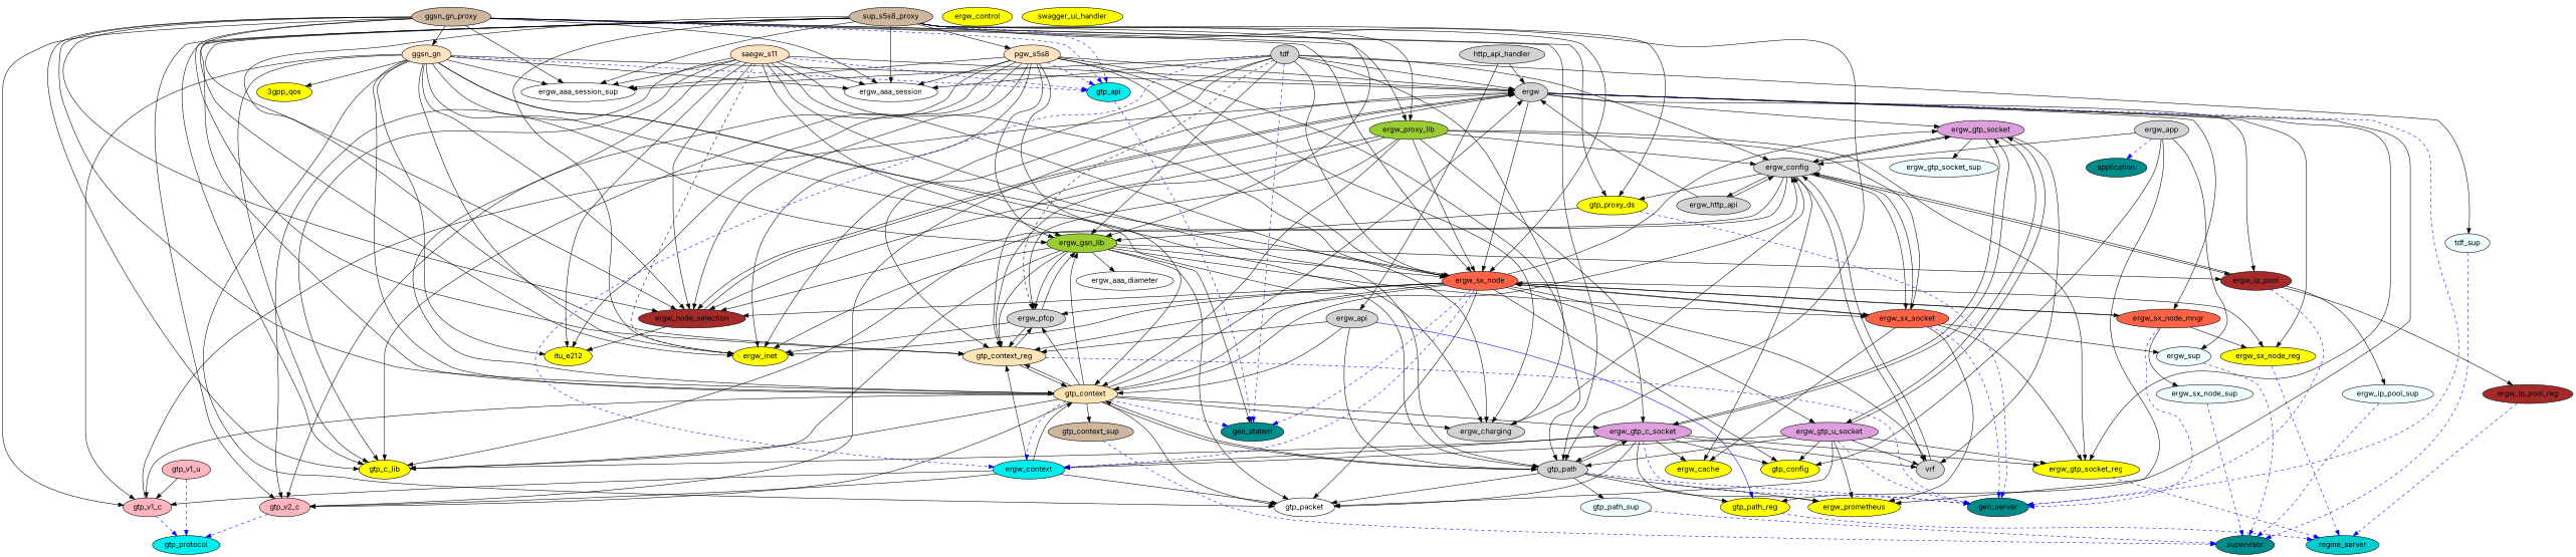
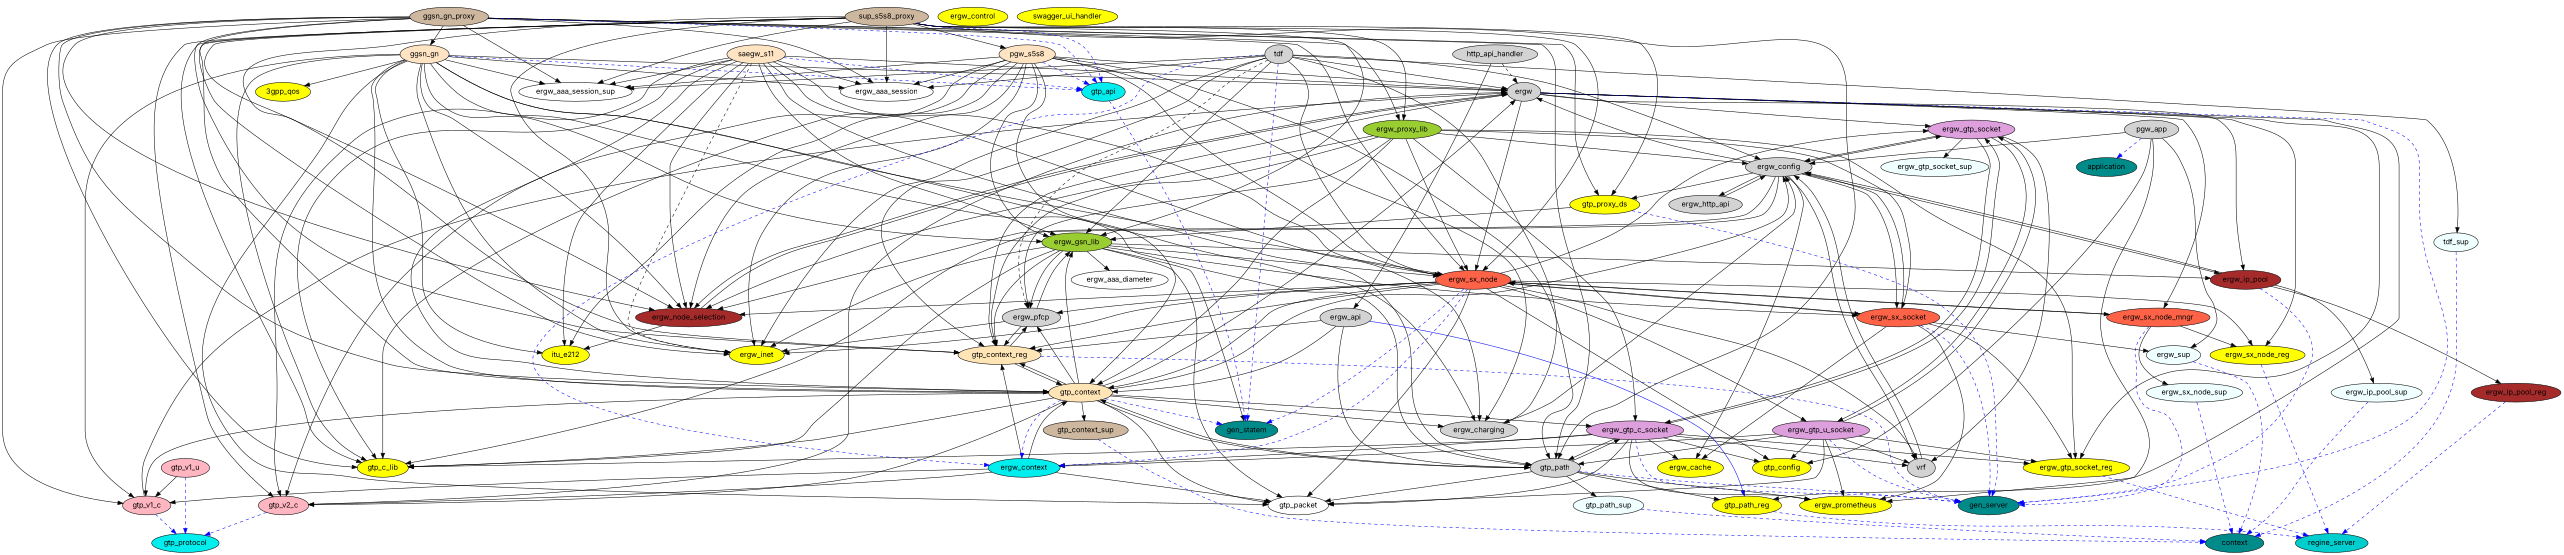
  digraph {
    fontname=Inter
    node [fontname=Inter shape=oval style=filled]
    edge [fontname=Inter]
    "3gpp_qos" [fillcolor=yellow]
    ergw
    ergw_api
-   ergw_app
+   ergw_app [label=pgw_app]
    ergw_cache [fillcolor=yellow]
    ergw_charging
    ergw_config
    ergw_context [fillcolor=cyan2]
    ergw_control [fillcolor=yellow]
    ergw_gsn_lib [fillcolor=yellowgreen]
    ergw_gtp_c_socket [fillcolor=plum]
    ergw_gtp_socket [fillcolor=plum]
    ergw_gtp_socket_reg [fillcolor=yellow]
    ergw_gtp_socket_sup [fillcolor=azure]
    ergw_gtp_u_socket [fillcolor=plum]
    ergw_http_api
    ergw_inet [fillcolor=yellow]
    ergw_ip_pool [fillcolor=brown]
    ergw_ip_pool_reg [fillcolor=brown]
    ergw_ip_pool_sup [fillcolor=azure]
    ergw_node_selection [fillcolor=brown]
    ergw_pfcp
    ergw_prometheus [fillcolor=yellow]
    ergw_proxy_lib [fillcolor=yellowgreen]
    ergw_sup [fillcolor=azure]
    ergw_sx_node [fillcolor=tomato]
    ergw_sx_node_mngr [fillcolor=tomato]
    ergw_sx_node_reg [fillcolor=yellow]
    ergw_sx_node_sup [fillcolor=azure]
    ergw_sx_socket [fillcolor=tomato]
    ggsn_gn [fillcolor=bisque]
    ggsn_gn_proxy [fillcolor=bisque3]
    gtp_c_lib [fillcolor=yellow]
    gtp_config [fillcolor=yellow]
    gtp_context [fillcolor=moccasin]
    gtp_context_reg [fillcolor=moccasin]
    gtp_context_sup [fillcolor=bisque3]
    gtp_path
    gtp_path_reg [fillcolor=yellow]
    gtp_path_sup [fillcolor=azure]
    gtp_proxy_ds [fillcolor=yellow]
    gtp_v1_c [fillcolor=lightpink]
    gtp_v1_u [fillcolor=lightpink]
    gtp_v2_c [fillcolor=lightpink]
    http_api_handler
    itu_e212 [fillcolor=yellow]
    pgw_s5s8 [fillcolor=bisque]
    n48 [fillcolor=bisque3 label=sup_s5s8_proxy]
    saegw_s11 [fillcolor=bisque]
    swagger_ui_handler [fillcolor=yellow]
    tdf_sup [fillcolor=azure]
    tdf
    vrf
    gtp_api [fillcolor=cyan2]
    gtp_protocol [fillcolor=cyan2]
    regine_server [fillcolor=cyan3]
    application [fillcolor=cyan4]
-   supervisor [fillcolor=cyan4]
+   supervisor [fillcolor=cyan4 label=context]
    gen_server [fillcolor=cyan4]
    gen_statem [fillcolor=cyan4]
    gtp_packet [shape="" style=""]
    ergw_aaa_diameter [shape="" style=""]
    ergw_aaa_session [shape="" style=""]
    ergw_aaa_session_sup [shape="" style=""]
    subgraph sub_1 {
      "3gpp_qos"
      ergw
      ergw_api
      ergw_app
      ergw_cache
      ergw_charging
      ergw_config
      ergw_context
      ergw_control
      ergw_gsn_lib
      ergw_gtp_c_socket
      ergw_gtp_socket
      ergw_gtp_socket_reg
      ergw_gtp_socket_sup
      ergw_gtp_u_socket
      ergw_http_api
      ergw_inet
      ergw_ip_pool
      ergw_ip_pool_reg
      ergw_ip_pool_sup
      ergw_node_selection
      ergw_pfcp
      ergw_prometheus
      ergw_proxy_lib
      ergw_sup
      ergw_sx_node
      ergw_sx_node_mngr
      ergw_sx_node_reg
      ergw_sx_node_sup
      ergw_sx_socket
      ggsn_gn
      ggsn_gn_proxy
      gtp_c_lib
      gtp_config
      gtp_context
      gtp_context_reg
      gtp_context_sup
      gtp_path
      gtp_path_reg
      gtp_path_sup
      gtp_proxy_ds
      gtp_v1_c
      gtp_v1_u
      gtp_v2_c
      http_api_handler
      itu_e212
      pgw_s5s8
      n48
      saegw_s11
      swagger_ui_handler
      tdf_sup
      tdf
      vrf
      gtp_api
      gtp_protocol
      regine_server
      application
      supervisor
      gen_server
      gen_statem
    }
    ergw -> ergw_gtp_socket
    ergw -> ergw_gtp_socket_reg
    ergw -> ergw_ip_pool
    ergw -> ergw_node_selection
    ergw -> ergw_sx_node
    ergw -> ergw_sx_node_mngr
    ergw -> ergw_sx_node_reg
    ergw -> gtp_context_reg
    ergw -> gtp_path_reg
    ergw -> gen_server [color=blue style=dashed]
    ergw_api -> gtp_context
    ergw_api -> gtp_context_reg
    ergw_api -> gtp_path
    ergw_api -> gtp_path_reg [color=blue]
    ergw_app -> ergw_config
    ergw_app -> ergw_prometheus
    ergw_app -> ergw_sup
    ergw_app -> gtp_config
    ergw_app -> application [color=blue style=dashed]
    ergw_charging -> ergw_config
-   ergw_http_api -> ergw
+   ergw_config -> ergw
    ergw_config -> ergw_cache
    ergw_config -> ergw_gtp_socket
    ergw_config -> ergw_http_api
    ergw_config -> ergw_ip_pool
    ergw_config -> ergw_node_selection
    ergw_config -> ergw_sx_socket
    ergw_config -> gtp_c_lib
    ergw_config -> gtp_proxy_ds
    ergw_config -> vrf
    ergw_context -> gtp_context
    ergw_context -> gtp_context_reg
    ergw_context -> gtp_v1_c
    ergw_context -> gtp_v2_c
    ergw_context -> gtp_packet
    ergw_gsn_lib -> ergw_inet
    ergw_gsn_lib -> ergw_ip_pool
    ergw_gsn_lib -> ergw_pfcp
    ergw_gsn_lib -> ergw_sx_node
    ergw_gsn_lib -> ergw_sx_socket
    ergw_gsn_lib -> gtp_c_lib
    ergw_gsn_lib -> gtp_context_reg
    ergw_gsn_lib -> gen_statem
    ergw_gsn_lib -> gtp_packet
    ergw_gsn_lib -> ergw_aaa_diameter
    ergw_gtp_c_socket -> ergw_cache
    ergw_gtp_c_socket -> ergw_context
    ergw_gtp_c_socket -> ergw_gtp_socket
    ergw_gtp_c_socket -> ergw_gtp_socket_reg
    ergw_gtp_c_socket -> ergw_prometheus
    ergw_gtp_c_socket -> gtp_c_lib
    ergw_gtp_c_socket -> gtp_config
    ergw_gtp_c_socket -> gtp_path
    ergw_gtp_c_socket -> vrf
    ergw_gtp_c_socket -> gen_server [color=blue style=dashed]
    ergw_gtp_c_socket -> gtp_packet
    ergw_gtp_socket -> ergw_config
    ergw_gtp_socket -> ergw_gtp_c_socket
    ergw_gtp_socket -> ergw_gtp_socket_sup
    ergw_gtp_socket -> ergw_gtp_u_socket
    ergw_gtp_socket -> vrf
    ergw_gtp_socket_reg -> regine_server [color=blue style=dashed]
    ergw_gtp_u_socket -> ergw_context
    ergw_gtp_u_socket -> ergw_gtp_socket
    ergw_gtp_u_socket -> ergw_gtp_socket_reg
    ergw_gtp_u_socket -> ergw_prometheus
    ergw_gtp_u_socket -> gtp_config
    ergw_gtp_u_socket -> gtp_path
    ergw_gtp_u_socket -> vrf
    ergw_gtp_u_socket -> gen_server [color=blue style=dashed]
    ergw_gtp_u_socket -> gtp_packet
    ergw_http_api -> ergw_config
    ergw_ip_pool -> ergw_config
    ergw_ip_pool -> ergw_ip_pool_reg
    ergw_ip_pool -> ergw_ip_pool_sup
    ergw_ip_pool -> gen_server [color=blue style=dashed]
    ergw_ip_pool_reg -> regine_server [color=blue style=dashed]
    ergw_ip_pool_sup -> supervisor [color=blue style=dashed]
    ergw_node_selection -> ergw
    ergw_node_selection -> itu_e212
    ergw_pfcp -> ergw_gsn_lib
    ergw_pfcp -> ergw_inet
    ergw_pfcp -> gtp_context_reg
    ergw_proxy_lib -> ergw_config
    ergw_proxy_lib -> ergw_gtp_c_socket
    ergw_proxy_lib -> ergw_gtp_socket_reg
    ergw_proxy_lib -> ergw_node_selection
    ergw_proxy_lib -> ergw_pfcp
    ergw_proxy_lib -> ergw_sx_node
    ergw_proxy_lib -> ergw_sx_socket
    ergw_proxy_lib -> gtp_context
    ergw_proxy_lib -> gtp_context_reg
    ergw_sup -> supervisor [color=blue style=dashed]
    ergw_sx_node -> ergw_context [color=blue style=dashed]
    ergw_sx_node -> ergw_gtp_socket
    ergw_sx_node -> ergw_gtp_u_socket
    ergw_sx_node -> ergw_inet
    ergw_sx_node -> ergw_node_selection
    ergw_sx_node -> ergw_pfcp
    ergw_sx_node -> ergw_sx_node_mngr
    ergw_sx_node -> ergw_sx_node_reg
    ergw_sx_node -> ergw_sx_socket
    ergw_sx_node -> gtp_config
    ergw_sx_node -> gtp_context
    ergw_sx_node -> gtp_context_reg
    ergw_sx_node -> vrf
    ergw_sx_node -> gen_statem [color=blue style=dashed]
    ergw_sx_node -> gtp_packet
    ergw_sx_node_mngr -> ergw_sx_node
    ergw_sx_node_mngr -> ergw_sx_node_reg
    ergw_sx_node_mngr -> ergw_sx_node_sup
    ergw_sx_node_mngr -> gen_server [color=blue style=dashed]
    ergw_sx_node_reg -> regine_server [color=blue style=dashed]
    ergw_sx_node_sup -> supervisor [color=blue style=dashed]
    ergw_sx_socket -> ergw_cache
    ergw_sx_socket -> ergw_config
    ergw_sx_socket -> ergw_gtp_socket_reg
    ergw_sx_socket -> ergw_prometheus
    ergw_sx_socket -> ergw_sup
    ergw_sx_socket -> ergw_sx_node
    ergw_sx_socket -> gen_server [color=blue style=dashed]
    ggsn_gn -> "3gpp_qos"
    ggsn_gn -> ergw
    ggsn_gn -> ergw_charging
    ggsn_gn -> ergw_gsn_lib
    ggsn_gn -> ergw_inet
    ggsn_gn -> ergw_node_selection
    ggsn_gn -> ergw_sx_node
    ggsn_gn -> gtp_c_lib
    ggsn_gn -> gtp_context
    ggsn_gn -> gtp_path
    ggsn_gn -> gtp_v1_c
    ggsn_gn -> itu_e212
    ggsn_gn -> gtp_api [color=blue style=dashed]
    ggsn_gn -> gtp_packet
    ggsn_gn -> ergw_aaa_session
    ggsn_gn -> ergw_aaa_session_sup
    ggsn_gn_proxy -> ergw_inet
    ggsn_gn_proxy -> ergw_node_selection
    ggsn_gn_proxy -> ergw_proxy_lib
    ggsn_gn_proxy -> ergw_sx_node
    ggsn_gn_proxy -> ggsn_gn
    ggsn_gn_proxy -> gtp_c_lib
    ggsn_gn_proxy -> gtp_context
    ggsn_gn_proxy -> gtp_context_reg
    ggsn_gn_proxy -> gtp_path
    ggsn_gn_proxy -> gtp_proxy_ds
    ggsn_gn_proxy -> gtp_v1_c
    ggsn_gn_proxy -> gtp_api [color=blue style=dashed]
    ggsn_gn_proxy -> ergw_aaa_session
    ggsn_gn_proxy -> ergw_aaa_session_sup
    gtp_context -> ergw
    gtp_context -> ergw_charging
    gtp_context -> ergw_config
    gtp_context -> ergw_context [color=blue style=dashed]
    gtp_context -> ergw_gsn_lib
    gtp_context -> ergw_gtp_c_socket
    gtp_context -> ergw_pfcp
    gtp_context -> gtp_c_lib
    gtp_context -> gtp_context_reg
    gtp_context -> gtp_context_sup
    gtp_context -> gtp_path
    gtp_context -> gtp_v1_c
    gtp_context -> gtp_v2_c
    gtp_context -> gen_statem [color=blue style=dashed]
    gtp_context -> gtp_packet
    gtp_context_reg -> ergw_pfcp
    gtp_context_reg -> gtp_context
    gtp_context_reg -> gen_server [color=blue style=dashed]
    gtp_context_sup -> supervisor [color=blue style=dashed]
    gtp_path -> ergw_gtp_c_socket
    gtp_path -> ergw_prometheus
    gtp_path -> gtp_context
    gtp_path -> gtp_path_reg
    gtp_path -> gtp_path_sup
    gtp_path -> gen_server [color=blue style=dashed]
    gtp_path -> gtp_packet
    gtp_path_reg -> regine_server [color=blue style=dashed]
    gtp_path_sup -> supervisor [color=blue style=dashed]
    gtp_proxy_ds -> ergw_gsn_lib
    gtp_proxy_ds -> gen_server [color=blue style=dashed]
    gtp_v1_c -> ergw
    gtp_v1_c -> gtp_protocol [color=blue style=dashed]
    gtp_v1_u -> gtp_v1_c
    gtp_v1_u -> gtp_protocol [color=blue style=dashed]
    gtp_v2_c -> ergw
    gtp_v2_c -> gtp_protocol [color=blue style=dashed]
-   http_api_handler -> ergw
+   http_api_handler -> ergw [style=dashed]
    http_api_handler -> ergw_api
    pgw_s5s8 -> ergw
    pgw_s5s8 -> ergw_charging
    pgw_s5s8 -> ergw_gsn_lib
    pgw_s5s8 -> ergw_inet
    pgw_s5s8 -> ergw_node_selection
    pgw_s5s8 -> ergw_sx_node
    pgw_s5s8 -> gtp_c_lib
    pgw_s5s8 -> gtp_context
    pgw_s5s8 -> gtp_path
    pgw_s5s8 -> gtp_v2_c
    pgw_s5s8 -> itu_e212
    pgw_s5s8 -> gtp_api [color=blue style=dashed]
    pgw_s5s8 -> ergw_aaa_session
    pgw_s5s8 -> ergw_aaa_session_sup
    n48 -> ergw_gsn_lib
    n48 -> ergw_inet
    n48 -> ergw_node_selection
    n48 -> ergw_proxy_lib
    n48 -> ergw_sx_node
    n48 -> gtp_c_lib
    n48 -> gtp_context
    n48 -> gtp_context_reg
    n48 -> gtp_path
    n48 -> gtp_proxy_ds
    n48 -> gtp_v2_c
    n48 -> pgw_s5s8
    n48 -> gtp_api [color=blue style=dashed]
    n48 -> ergw_aaa_session
    n48 -> ergw_aaa_session_sup
    saegw_s11 -> ergw
    saegw_s11 -> ergw_charging
    saegw_s11 -> ergw_gsn_lib
    saegw_s11 -> ergw_inet [style=dashed]
    saegw_s11 -> ergw_node_selection
    saegw_s11 -> ergw_sx_node
    saegw_s11 -> gtp_c_lib
    saegw_s11 -> gtp_context
    saegw_s11 -> gtp_path
    saegw_s11 -> gtp_v2_c
    saegw_s11 -> itu_e212
    saegw_s11 -> gtp_api [color=blue style=dashed]
    saegw_s11 -> ergw_aaa_session
    saegw_s11 -> ergw_aaa_session_sup
    tdf_sup -> supervisor [color=blue style=dashed]
    tdf -> ergw
    tdf -> ergw_charging
    tdf -> ergw_config
    tdf -> ergw_context [color=blue style=dashed]
    tdf -> ergw_gsn_lib
    tdf -> ergw_inet
    tdf -> ergw_pfcp [style=dashed]
    tdf -> ergw_sx_node
    tdf -> gtp_context_reg
    tdf -> tdf_sup
    tdf -> gen_statem [color=blue style=dashed]
    tdf -> ergw_aaa_session
    tdf -> ergw_aaa_session_sup
    vrf -> ergw_config
    gtp_api -> gen_statem [color=blue style=dashed]
  }
